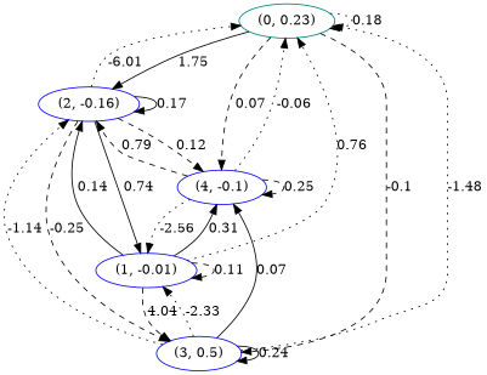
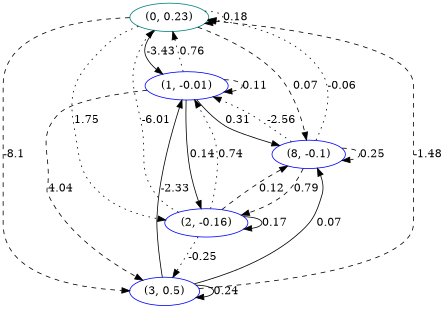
  digraph {
    node [color=blue]
    edge [style=solid]
    n1 [color=teal label="(0, 0.23)"]
    n2 [label="(1, -0.01)"]
    n3 [label="(2, -0.16)"]
    n4 [label="(3, 0.5)"]
-   n5 [label="(4, -0.1)"]
+   n5 [label="(8, -0.1)"]
    n1 -> n1 [label=0.18 style=dotted]
-   n1 -> n3 [label=1.75]
-   n1 -> n4 [label=-0.1 style=dashed]
+   n1 -> n2 [label=-3.43]
+   n1 -> n3 [label=1.75 style=dotted]
+   n1 -> n4 [label=-8.1 style=dashed]
    n1 -> n5 [label=0.07 style=dashed]
    n2 -> n1 [label=0.76 style=dotted]
    n2 -> n2 [label=0.11 style=dashed]
    n2 -> n3 [label=0.14]
    n2 -> n4 [label=4.04 style=dashed]
    n2 -> n5 [label=0.31]
    n3 -> n1 [label=-6.01 style=dotted]
-   n3 -> n2 [label=0.74]
+   n3 -> n2 [label=0.74 style=dotted]
    n3 -> n3 [label=0.17]
-   n3 -> n4 [label=-0.25 style=dashed]
+   n3 -> n4 [label=-0.25 style=dotted]
    n3 -> n5 [label=0.12 style=dashed]
-   n4 -> n1 [label=-1.48 style=dotted]
-   n4 -> n2 [label=-2.33 style=dotted]
-   n4 -> n3 [label=-1.14 style=dotted]
+   n4 -> n1 [label=-1.48 style=dashed]
+   n4 -> n2 [label=-2.33]
    n4 -> n4 [label=0.24]
    n4 -> n5 [label=0.07]
    n5 -> n1 [label=-0.06 style=dotted]
    n5 -> n2 [label=-2.56 style=dotted]
    n5 -> n3 [label=0.79 style=dashed]
    n5 -> n5 [label=0.25 style=dashed]
  }
